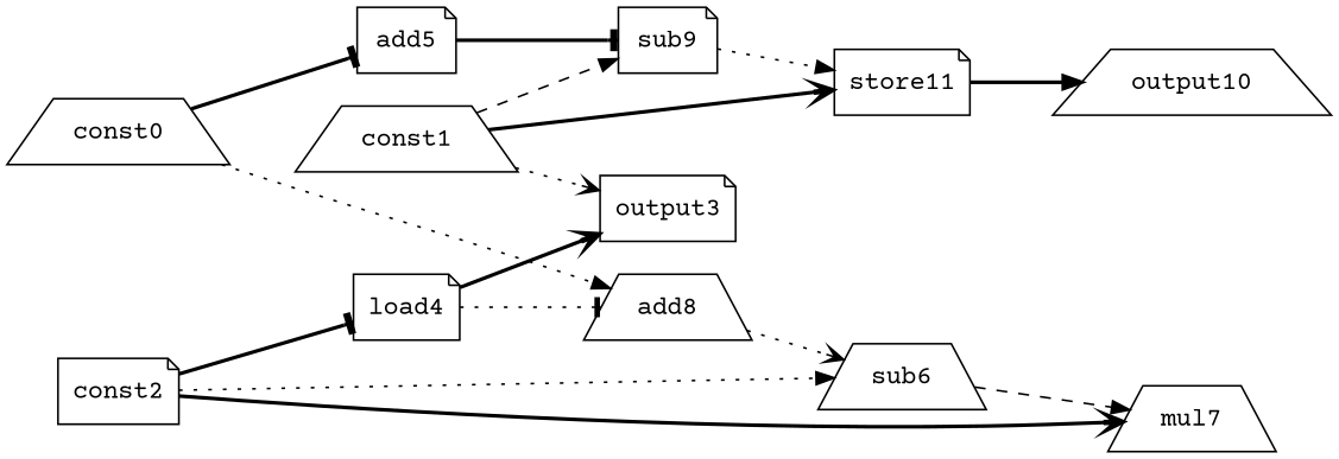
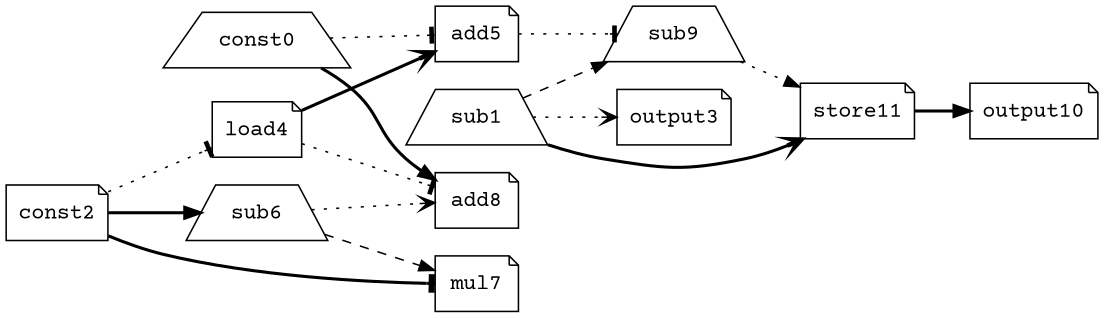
  digraph {
    fontname="Courier Prime"
    rankdir=LR
    node [fontname="Courier Prime" opcode=const shape=note]
    edge [arrowhead=normal fontname="Courier Prime" operand=0 style=bold]
    const0 [shape=trapezium]
    add5 [opcode=add]
-   add8 [opcode=add shape=trapezium]
-   sub9 [opcode=sub]
+   add8 [opcode=add]
+   sub9 [opcode=sub shape=trapezium]
    sub6 [opcode=sub shape=trapezium]
-   const1 [shape=trapezium]
+   const1 [shape=trapezium label=sub1]
    output3 [opcode=output]
    store11 [opcode=store]
-   output10 [opcode=output shape=trapezium]
+   output10 [opcode=output]
    load4 [opcode=load]
    const2
-   mul7 [opcode=mul shape=trapezium]
-   const0 -> add5 [arrowhead=tee]
-   const0 -> add8 [style=dotted]
-   add5 -> sub9 [arrowhead=tee operand=1]
-   add8 -> sub6 [arrowhead=vee style=dotted]
+   mul7 [opcode=mul]
+   const0 -> add5 [arrowhead=tee style=dotted]
+   const0 -> add8
+   add5 -> sub9 [arrowhead=tee operand=1 style=dotted]
+   sub6 -> add8 [arrowhead=vee style=dotted]
    sub9 -> store11 [style=dotted]
    sub6 -> mul7 [operand=1 style=dashed]
    const1 -> sub9 [style=dashed]
    const1 -> output3 [arrowhead=vee style=dotted]
    const1 -> store11 [arrowhead=vee operand=1]
    store11 -> output10
-   load4 -> output3 [arrowhead=vee operand=1]
+   load4 -> add5 [arrowhead=vee operand=1]
    load4 -> add8 [arrowhead=tee operand=1 style=dotted]
-   const2 -> sub6 [operand=1 style=dotted]
-   const2 -> load4 [arrowhead=tee]
-   const2 -> mul7 [arrowhead=vee]
+   const2 -> sub6 [operand=1]
+   const2 -> load4 [arrowhead=tee style=dotted]
+   const2 -> mul7 [arrowhead=tee]
  }
